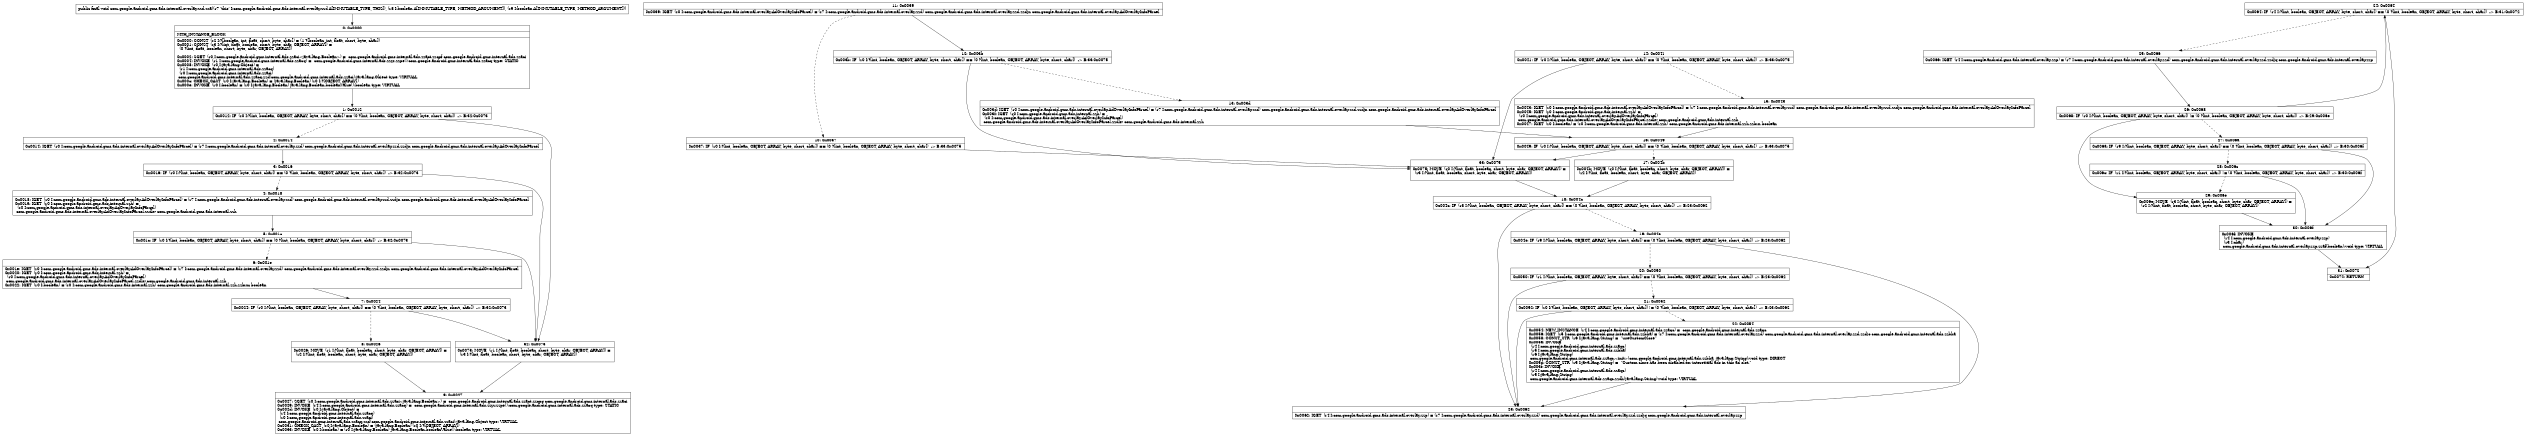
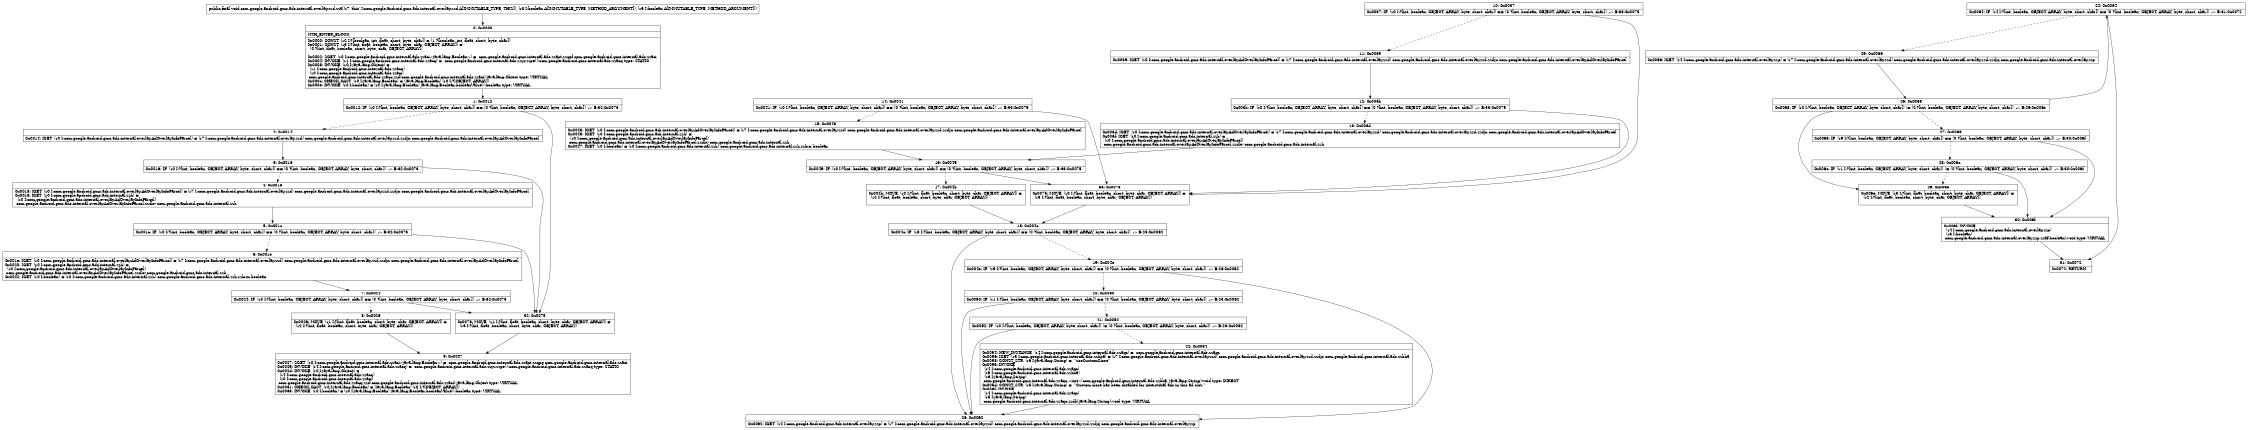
  digraph {
    node [shape=record]
-   n1 [label="{0\:\ 0x0000|MTH_INSTANCE_BLOCK\l|0x0000: CONST  (r2 I:?[boolean, int, float, short, byte, char]) = (1 ?[boolean, int, float, short, byte, char]) \l0x0001: CONST  (r3 I:?[int, float, boolean, short, byte, char, OBJECT, ARRAY]) = \l  (0 ?[int, float, boolean, short, byte, char, OBJECT, ARRAY])\l \l0x0002: SGET  (r0 I:com.google.android.gms.internal.ads.zzaci\<java.lang.Boolean\>) =  com.google.android.gms.internal.ads.zzact.zzcpf com.google.android.gms.internal.ads.zzaci \l0x0004: INVOKE  (r1 I:com.google.android.gms.internal.ads.zzacq) =  com.google.android.gms.internal.ads.zzyr.zzpe():com.google.android.gms.internal.ads.zzacq type: STATIC \l0x0008: INVOKE  (r0 I:java.lang.Object) = \l  (r1 I:com.google.android.gms.internal.ads.zzacq)\l  (r0 I:com.google.android.gms.internal.ads.zzaci)\l com.google.android.gms.internal.ads.zzacq.zzd(com.google.android.gms.internal.ads.zzaci):java.lang.Object type: VIRTUAL \l0x000c: CHECK_CAST  (r0 I:java.lang.Boolean) = (java.lang.Boolean) (r0 I:?[OBJECT, ARRAY]) \l0x000e: INVOKE  (r0 I:boolean) = (r0 I:java.lang.Boolean) java.lang.Boolean.booleanValue():boolean type: VIRTUAL \l}"]
+   n1 [label="{0\:\ 0x0000|MTH_ENTER_BLOCK\l|0x0000: CONST  (r2 I:?[boolean, int, float, short, byte, char]) = (1 ?[boolean, int, float, short, byte, char]) \l0x0001: CONST  (r3 I:?[int, float, boolean, short, byte, char, OBJECT, ARRAY]) = \l  (0 ?[int, float, boolean, short, byte, char, OBJECT, ARRAY])\l \l0x0002: SGET  (r0 I:com.google.android.gms.internal.ads.zzaci\<java.lang.Boolean\>) =  com.google.android.gms.internal.ads.zzact.zzcpf com.google.android.gms.internal.ads.zzaci \l0x0004: INVOKE  (r1 I:com.google.android.gms.internal.ads.zzacq) =  com.google.android.gms.internal.ads.zzyr.zzpe():com.google.android.gms.internal.ads.zzacq type: STATIC \l0x0008: INVOKE  (r0 I:java.lang.Object) = \l  (r1 I:com.google.android.gms.internal.ads.zzacq)\l  (r0 I:com.google.android.gms.internal.ads.zzaci)\l com.google.android.gms.internal.ads.zzacq.zzd(com.google.android.gms.internal.ads.zzaci):java.lang.Object type: VIRTUAL \l0x000c: CHECK_CAST  (r0 I:java.lang.Boolean) = (java.lang.Boolean) (r0 I:?[OBJECT, ARRAY]) \l0x000e: INVOKE  (r0 I:boolean) = (r0 I:java.lang.Boolean) java.lang.Boolean.booleanValue():boolean type: VIRTUAL \l}"]
    n2 [label="{1\:\ 0x0012|0x0012: IF  (r0 I:?[int, boolean, OBJECT, ARRAY, byte, short, char]) == (0 ?[int, boolean, OBJECT, ARRAY, byte, short, char])  \-\> B:32:0x0073 \l}"]
    n3 [label="{2\:\ 0x0014|0x0014: IGET  (r0 I:com.google.android.gms.ads.internal.overlay.AdOverlayInfoParcel) = (r7 I:com.google.android.gms.ads.internal.overlay.zzd) com.google.android.gms.ads.internal.overlay.zzd.zzdjn com.google.android.gms.ads.internal.overlay.AdOverlayInfoParcel \l}"]
    n4 [label="{32\:\ 0x0073|0x0073: MOVE  (r1 I:?[int, float, boolean, short, byte, char, OBJECT, ARRAY]) = \l  (r3 I:?[int, float, boolean, short, byte, char, OBJECT, ARRAY])\l \l}"]
    n5 [label="{3\:\ 0x0016|0x0016: IF  (r0 I:?[int, boolean, OBJECT, ARRAY, byte, short, char]) == (0 ?[int, boolean, OBJECT, ARRAY, byte, short, char])  \-\> B:32:0x0073 \l}"]
    n6 [label="{9\:\ 0x0027|0x0027: SGET  (r0 I:com.google.android.gms.internal.ads.zzaci\<java.lang.Boolean\>) =  com.google.android.gms.internal.ads.zzact.zzcpg com.google.android.gms.internal.ads.zzaci \l0x0029: INVOKE  (r4 I:com.google.android.gms.internal.ads.zzacq) =  com.google.android.gms.internal.ads.zzyr.zzpe():com.google.android.gms.internal.ads.zzacq type: STATIC \l0x002d: INVOKE  (r0 I:java.lang.Object) = \l  (r4 I:com.google.android.gms.internal.ads.zzacq)\l  (r0 I:com.google.android.gms.internal.ads.zzaci)\l com.google.android.gms.internal.ads.zzacq.zzd(com.google.android.gms.internal.ads.zzaci):java.lang.Object type: VIRTUAL \l0x0031: CHECK_CAST  (r0 I:java.lang.Boolean) = (java.lang.Boolean) (r0 I:?[OBJECT, ARRAY]) \l0x0033: INVOKE  (r0 I:boolean) = (r0 I:java.lang.Boolean) java.lang.Boolean.booleanValue():boolean type: VIRTUAL \l}"]
    n7 [label="{4\:\ 0x0018|0x0018: IGET  (r0 I:com.google.android.gms.ads.internal.overlay.AdOverlayInfoParcel) = (r7 I:com.google.android.gms.ads.internal.overlay.zzd) com.google.android.gms.ads.internal.overlay.zzd.zzdjn com.google.android.gms.ads.internal.overlay.AdOverlayInfoParcel \l0x001a: IGET  (r0 I:com.google.android.gms.ads.internal.zzh) = \l  (r0 I:com.google.android.gms.ads.internal.overlay.AdOverlayInfoParcel)\l com.google.android.gms.ads.internal.overlay.AdOverlayInfoParcel.zzdkv com.google.android.gms.ads.internal.zzh \l}"]
    n8 [label="{5\:\ 0x001c|0x001c: IF  (r0 I:?[int, boolean, OBJECT, ARRAY, byte, short, char]) == (0 ?[int, boolean, OBJECT, ARRAY, byte, short, char])  \-\> B:32:0x0073 \l}"]
    n9 [label="{6\:\ 0x001e|0x001e: IGET  (r0 I:com.google.android.gms.ads.internal.overlay.AdOverlayInfoParcel) = (r7 I:com.google.android.gms.ads.internal.overlay.zzd) com.google.android.gms.ads.internal.overlay.zzd.zzdjn com.google.android.gms.ads.internal.overlay.AdOverlayInfoParcel \l0x0020: IGET  (r0 I:com.google.android.gms.ads.internal.zzh) = \l  (r0 I:com.google.android.gms.ads.internal.overlay.AdOverlayInfoParcel)\l com.google.android.gms.ads.internal.overlay.AdOverlayInfoParcel.zzdkv com.google.android.gms.ads.internal.zzh \l0x0022: IGET  (r0 I:boolean) = (r0 I:com.google.android.gms.ads.internal.zzh) com.google.android.gms.ads.internal.zzh.zzbrm boolean \l}"]
    n10 [label="{7\:\ 0x0024|0x0024: IF  (r0 I:?[int, boolean, OBJECT, ARRAY, byte, short, char]) == (0 ?[int, boolean, OBJECT, ARRAY, byte, short, char])  \-\> B:32:0x0073 \l}"]
    n11 [label="{8\:\ 0x0026|0x0026: MOVE  (r1 I:?[int, float, boolean, short, byte, char, OBJECT, ARRAY]) = \l  (r2 I:?[int, float, boolean, short, byte, char, OBJECT, ARRAY])\l \l}"]
    n12 [label="{10\:\ 0x0037|0x0037: IF  (r0 I:?[int, boolean, OBJECT, ARRAY, byte, short, char]) == (0 ?[int, boolean, OBJECT, ARRAY, byte, short, char])  \-\> B:33:0x0075 \l}"]
    n13 [label="{11\:\ 0x0039|0x0039: IGET  (r0 I:com.google.android.gms.ads.internal.overlay.AdOverlayInfoParcel) = (r7 I:com.google.android.gms.ads.internal.overlay.zzd) com.google.android.gms.ads.internal.overlay.zzd.zzdjn com.google.android.gms.ads.internal.overlay.AdOverlayInfoParcel \l}"]
    n14 [label="{33\:\ 0x0075|0x0075: MOVE  (r0 I:?[int, float, boolean, short, byte, char, OBJECT, ARRAY]) = \l  (r3 I:?[int, float, boolean, short, byte, char, OBJECT, ARRAY])\l \l}"]
    n15 [label="{12\:\ 0x003b|0x003b: IF  (r0 I:?[int, boolean, OBJECT, ARRAY, byte, short, char]) == (0 ?[int, boolean, OBJECT, ARRAY, byte, short, char])  \-\> B:33:0x0075 \l}"]
    n16 [label="{18\:\ 0x004c|0x004c: IF  (r8 I:?[int, boolean, OBJECT, ARRAY, byte, short, char]) == (0 ?[int, boolean, OBJECT, ARRAY, byte, short, char])  \-\> B:23:0x0062 \l}"]
    n17 [label="{13\:\ 0x003d|0x003d: IGET  (r0 I:com.google.android.gms.ads.internal.overlay.AdOverlayInfoParcel) = (r7 I:com.google.android.gms.ads.internal.overlay.zzd) com.google.android.gms.ads.internal.overlay.zzd.zzdjn com.google.android.gms.ads.internal.overlay.AdOverlayInfoParcel \l0x003f: IGET  (r0 I:com.google.android.gms.ads.internal.zzh) = \l  (r0 I:com.google.android.gms.ads.internal.overlay.AdOverlayInfoParcel)\l com.google.android.gms.ads.internal.overlay.AdOverlayInfoParcel.zzdkv com.google.android.gms.ads.internal.zzh \l}"]
    n18 [label="{16\:\ 0x0049|0x0049: IF  (r0 I:?[int, boolean, OBJECT, ARRAY, byte, short, char]) == (0 ?[int, boolean, OBJECT, ARRAY, byte, short, char])  \-\> B:33:0x0075 \l}"]
    n19 [label="{14\:\ 0x0041|0x0041: IF  (r0 I:?[int, boolean, OBJECT, ARRAY, byte, short, char]) == (0 ?[int, boolean, OBJECT, ARRAY, byte, short, char])  \-\> B:33:0x0075 \l}"]
    n20 [label="{15\:\ 0x0043|0x0043: IGET  (r0 I:com.google.android.gms.ads.internal.overlay.AdOverlayInfoParcel) = (r7 I:com.google.android.gms.ads.internal.overlay.zzd) com.google.android.gms.ads.internal.overlay.zzd.zzdjn com.google.android.gms.ads.internal.overlay.AdOverlayInfoParcel \l0x0045: IGET  (r0 I:com.google.android.gms.ads.internal.zzh) = \l  (r0 I:com.google.android.gms.ads.internal.overlay.AdOverlayInfoParcel)\l com.google.android.gms.ads.internal.overlay.AdOverlayInfoParcel.zzdkv com.google.android.gms.ads.internal.zzh \l0x0047: IGET  (r0 I:boolean) = (r0 I:com.google.android.gms.ads.internal.zzh) com.google.android.gms.ads.internal.zzh.zzbrn boolean \l}"]
    n21 [label="{17\:\ 0x004b|0x004b: MOVE  (r0 I:?[int, float, boolean, short, byte, char, OBJECT, ARRAY]) = \l  (r2 I:?[int, float, boolean, short, byte, char, OBJECT, ARRAY])\l \l}"]
    n22 [label="{19\:\ 0x004e|0x004e: IF  (r9 I:?[int, boolean, OBJECT, ARRAY, byte, short, char]) == (0 ?[int, boolean, OBJECT, ARRAY, byte, short, char])  \-\> B:23:0x0062 \l}"]
    n23 [label="{23\:\ 0x0062|0x0062: IGET  (r4 I:com.google.android.gms.ads.internal.overlay.zzp) = (r7 I:com.google.android.gms.ads.internal.overlay.zzd) com.google.android.gms.ads.internal.overlay.zzd.zzdjq com.google.android.gms.ads.internal.overlay.zzp \l}"]
    n24 [label="{20\:\ 0x0050|0x0050: IF  (r1 I:?[int, boolean, OBJECT, ARRAY, byte, short, char]) == (0 ?[int, boolean, OBJECT, ARRAY, byte, short, char])  \-\> B:23:0x0062 \l}"]
    n25 [label="{21\:\ 0x0052|0x0052: IF  (r0 I:?[int, boolean, OBJECT, ARRAY, byte, short, char]) != (0 ?[int, boolean, OBJECT, ARRAY, byte, short, char])  \-\> B:23:0x0062 \l}"]
    n26 [label="{22\:\ 0x0054|0x0054: NEW_INSTANCE  (r4 I:com.google.android.gms.internal.ads.zzaqc) =  com.google.android.gms.internal.ads.zzaqc \l0x0056: IGET  (r5 I:com.google.android.gms.internal.ads.zzbha) = (r7 I:com.google.android.gms.ads.internal.overlay.zzd) com.google.android.gms.ads.internal.overlay.zzd.zzdjo com.google.android.gms.internal.ads.zzbha \l0x0058: CONST_STR  (r6 I:java.lang.String) =  \"useCustomClose\" \l0x005a: INVOKE  \l  (r4 I:com.google.android.gms.internal.ads.zzaqc)\l  (r5 I:com.google.android.gms.internal.ads.zzbha)\l  (r6 I:java.lang.String)\l com.google.android.gms.internal.ads.zzaqc.\<init\>(com.google.android.gms.internal.ads.zzbha, java.lang.String):void type: DIRECT \l0x005d: CONST_STR  (r5 I:java.lang.String) =  \"Custom close has been disabled for interstitial ads in this ad slot.\" \l0x003f: INVOKE  \l  (r4 I:com.google.android.gms.internal.ads.zzaqc)\l  (r5 I:java.lang.String)\l com.google.android.gms.internal.ads.zzaqc.zzdh(java.lang.String):void type: VIRTUAL \l}"]
    n27 [label="{24\:\ 0x0064|0x0064: IF  (r4 I:?[int, boolean, OBJECT, ARRAY, byte, short, char]) == (0 ?[int, boolean, OBJECT, ARRAY, byte, short, char])  \-\> B:31:0x0072 \l}"]
    n28 [label="{25\:\ 0x0066|0x0066: IGET  (r4 I:com.google.android.gms.ads.internal.overlay.zzp) = (r7 I:com.google.android.gms.ads.internal.overlay.zzd) com.google.android.gms.ads.internal.overlay.zzd.zzdjq com.google.android.gms.ads.internal.overlay.zzp \l}"]
    n29 [label="{31\:\ 0x0072|0x0072: RETURN   \l}"]
    n30 [label="{26\:\ 0x0068|0x0068: IF  (r0 I:?[int, boolean, OBJECT, ARRAY, byte, short, char]) != (0 ?[int, boolean, OBJECT, ARRAY, byte, short, char])  \-\> B:29:0x006e \l}"]
    n31 [label="{27\:\ 0x006a|0x006a: IF  (r9 I:?[int, boolean, OBJECT, ARRAY, byte, short, char]) == (0 ?[int, boolean, OBJECT, ARRAY, byte, short, char])  \-\> B:30:0x006f \l}"]
    n32 [label="{29\:\ 0x006e|0x006e: MOVE  (r3 I:?[int, float, boolean, short, byte, char, OBJECT, ARRAY]) = \l  (r2 I:?[int, float, boolean, short, byte, char, OBJECT, ARRAY])\l \l}"]
    n33 [label="{28\:\ 0x006c|0x006c: IF  (r1 I:?[int, boolean, OBJECT, ARRAY, byte, short, char]) != (0 ?[int, boolean, OBJECT, ARRAY, byte, short, char])  \-\> B:30:0x006f \l}"]
-   n34 [label="{30\:\ 0x006f|0x006f: INVOKE  \l  (r4 I:com.google.android.gms.ads.internal.overlay.zzp)\l  (r3 I:char)\l com.google.android.gms.ads.internal.overlay.zzp.zzaf(boolean):void type: VIRTUAL \l}"]
+   n34 [label="{30\:\ 0x006f|0x006f: INVOKE  \l  (r4 I:com.google.android.gms.ads.internal.overlay.zzp)\l  (r3 I:boolean)\l com.google.android.gms.ads.internal.overlay.zzp.zzaf(boolean):void type: VIRTUAL \l}"]
    n35 [label="{public final void com.google.android.gms.ads.internal.overlay.zzd.zza((r7 'this' I:com.google.android.gms.ads.internal.overlay.zzd A[IMMUTABLE_TYPE, THIS]), (r8 I:boolean A[IMMUTABLE_TYPE, METHOD_ARGUMENT]), (r9 I:boolean A[IMMUTABLE_TYPE, METHOD_ARGUMENT])) }"]
    n1 -> n2
    n2 -> n3 [style=dashed]
    n2 -> n4
    n3 -> n5
    n4 -> n6
    n5 -> n4
    n5 -> n7 [style=dashed]
    n7 -> n8
    n8 -> n4
    n8 -> n9 [style=dashed]
    n9 -> n10
    n10 -> n4
    n10 -> n11 [style=dashed]
    n11 -> n6
-   n13 -> n12 [style=dashed]
+   n12 -> n13 [style=dashed]
    n12 -> n14
    n13 -> n15
    n14 -> n16
    n15 -> n14
    n15 -> n17 [style=dashed]
    n16 -> n22 [style=dashed]
    n16 -> n23
    n17 -> n18
    n18 -> n14
    n18 -> n21 [style=dashed]
    n19 -> n14
    n19 -> n20 [style=dashed]
    n20 -> n18
    n21 -> n16
    n22 -> n23
    n22 -> n24 [style=dashed]
    n24 -> n23
    n24 -> n25 [style=dashed]
    n25 -> n23
    n25 -> n26 [style=dashed]
    n26 -> n23
    n27 -> n28 [style=dashed]
    n27 -> n29
    n28 -> n30
    n30 -> n27
    n30 -> n31 [style=dashed]
    n30 -> n32
    n31 -> n33 [style=dashed]
    n31 -> n34
    n32 -> n34
    n33 -> n32 [style=dashed]
    n33 -> n34
    n34 -> n29
    n35 -> n1
  }
